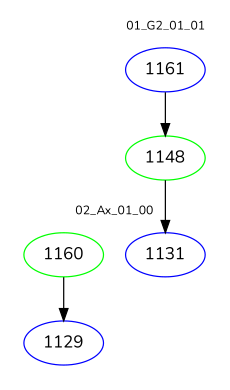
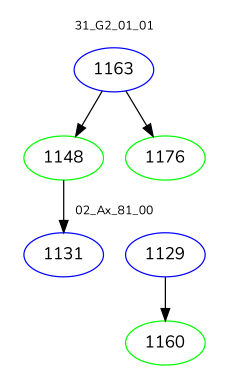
  digraph {
    fontname=Nunito
    node [color=blue fontname=Nunito]
    edge [color=black fontname=Nunito]
    n1 [label=1129]
    n2 [label=1131]
    n3 [color=green label=1160]
-   n4 [label=1161]
+   n4 [label=1163]
    n5 [color=green label=1148]
+   n6 [color=green label=1176]
    subgraph cluster_1 {
      color=white
      fontsize=10
-     label="02_Ax_01_00"
+     label="02_Ax_81_00"
      n1
      n2
      n3
    }
    subgraph cluster_2 {
      color=white
      fontsize=10
-     label="01_G2_01_01"
+     label="31_G2_01_01"
      n4
      n5
+     n6
    }
-   n3 -> n1
+   n1 -> n3
    n4 -> n5
+   n4 -> n6
    n5 -> n2
  }
